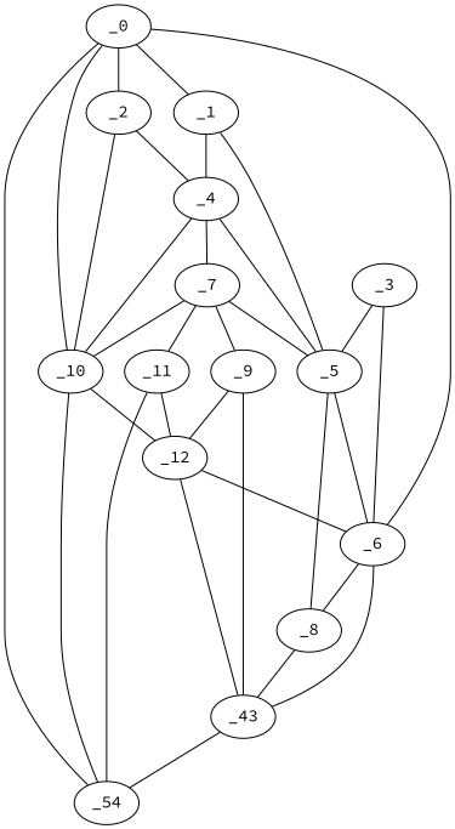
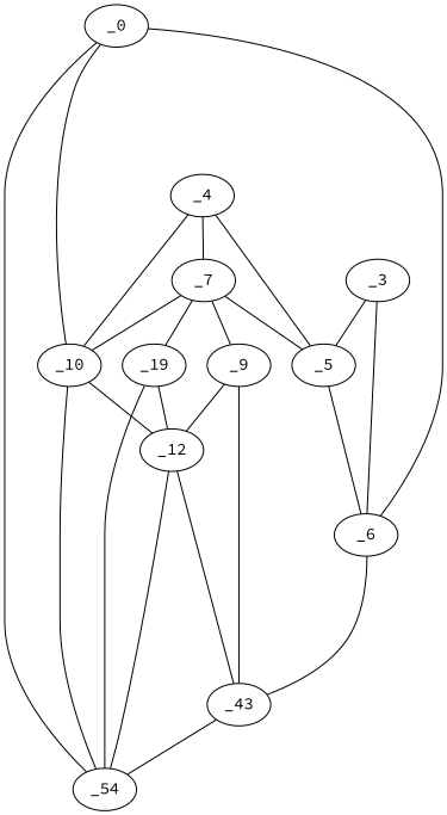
  graph {
    fontname="Source Code Pro"
    node [fontname="Source Code Pro" x=98 y=51]
    edge [fontname="Source Code Pro" valence=1]
    _0 [x=26 y=11]
-   _1 [x=54 y=58]
-   _2 [x=55]
    _10 [x=83 y=22]
    n5 [label=_54 x=100 y=14]
    _6 [x=71 y=71]
    _4 [x=67 y=50]
    _5 [x=68 y=65]
    _3 [x=59 y=72]
    _12 [y=48]
    _7 [x=75]
-   _8 [x=77 y=59]
    n13 [label=_43 y=56]
-   _11 [x=89 y=39]
+   _11 [x=89 y=39 label=_19]
    _9 [x=81 y=50]
-   _0 -- _1 [valence=2]
-   _0 -- _2
    _0 -- _10
    _0 -- n5
    _0 -- _6
-   _1 -- _4
-   _1 -- _5 [valence=2]
-   _2 -- _10 [valence=2]
-   _2 -- _4
    _10 -- n5 [valence=2]
    _10 -- _12 [valence=2]
-   _6 -- _8
    _6 -- n13
    _4 -- _10 [valence=2]
    _4 -- _5 [valence=2]
    _4 -- _7 [valence=2]
    _5 -- _6 [valence=2]
-   _5 -- _8 [valence=2]
    _3 -- _6
    _3 -- _5
-   _12 -- _6 [valence=2]
+   _12 -- n5 [valence=2]
    _12 -- n13
    _7 -- _10
    _7 -- _5
    _7 -- _11
    _7 -- _9 [valence=2]
-   _8 -- n13 [valence=2]
    n13 -- n5
    _11 -- n5
    _11 -- _12
    _9 -- _12 [valence=2]
    _9 -- n13
  }
